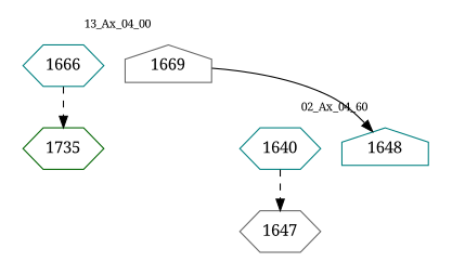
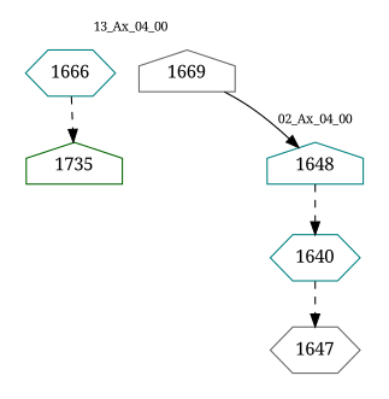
  digraph {
    fontname="Noto Serif"
    node [color=teal fontname="Noto Serif" shape=house]
    edge [color=black fontname="Noto Serif" style=dashed]
    n1 [label=1648]
    n2 [label=1640 shape=hexagon]
    n3 [color=gray40 label=1647 shape=hexagon]
    n4 [color=gray40 label=1669]
    n5 [label=1666 shape=hexagon]
-   n6 [color=darkgreen label=1735 shape=hexagon]
+   n6 [color=darkgreen label=1735]
    subgraph cluster_1 {
      color=white
      fontsize=10
-     label="02_Ax_04_60"
+     label="02_Ax_04_00"
      n1
      n2
      n3
    }
    subgraph cluster_2 {
      color=white
      fontsize=10
      label="13_Ax_04_00"
      n4
      n5
      n6
    }
+   n1 -> n2
    n2 -> n3
    n4 -> n1 [style=solid]
    n5 -> n6
  }
